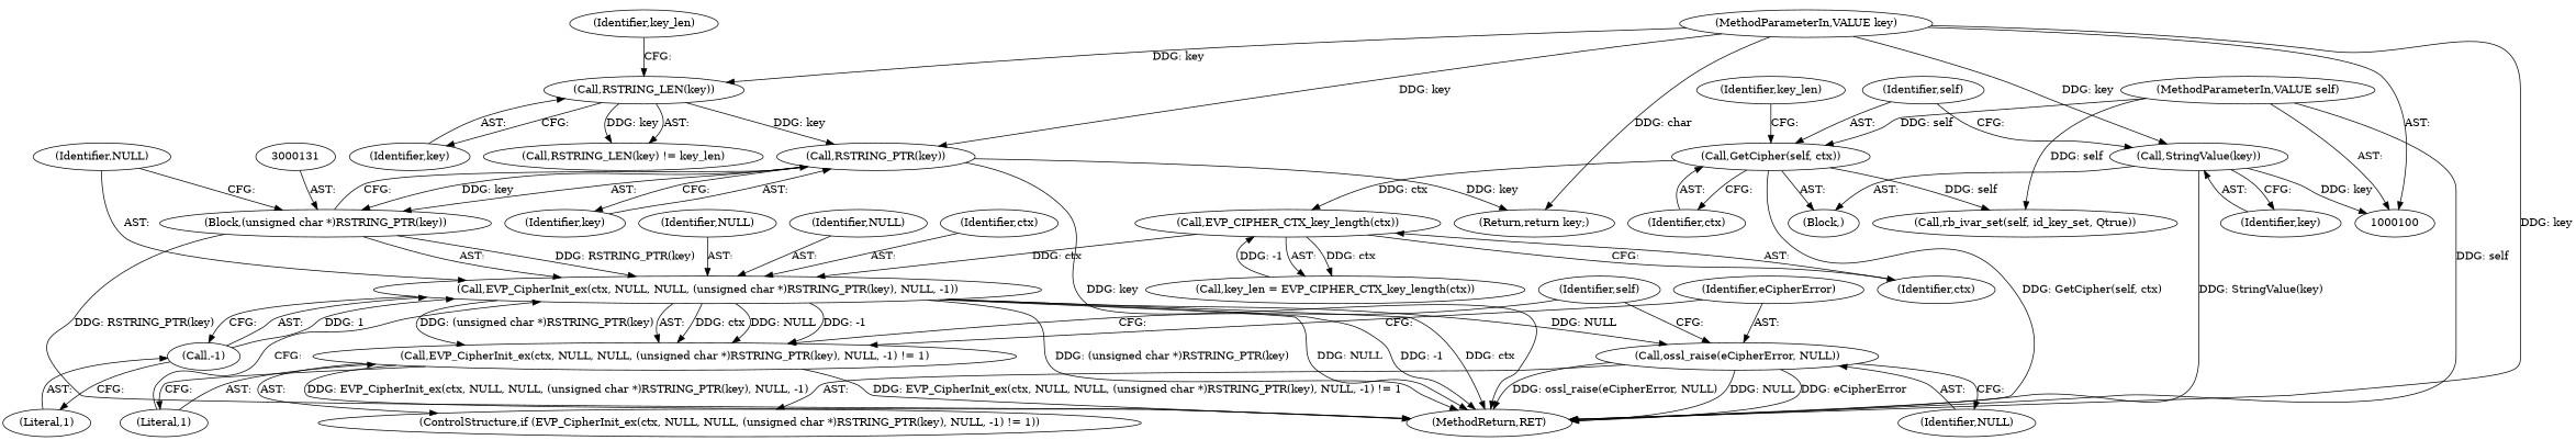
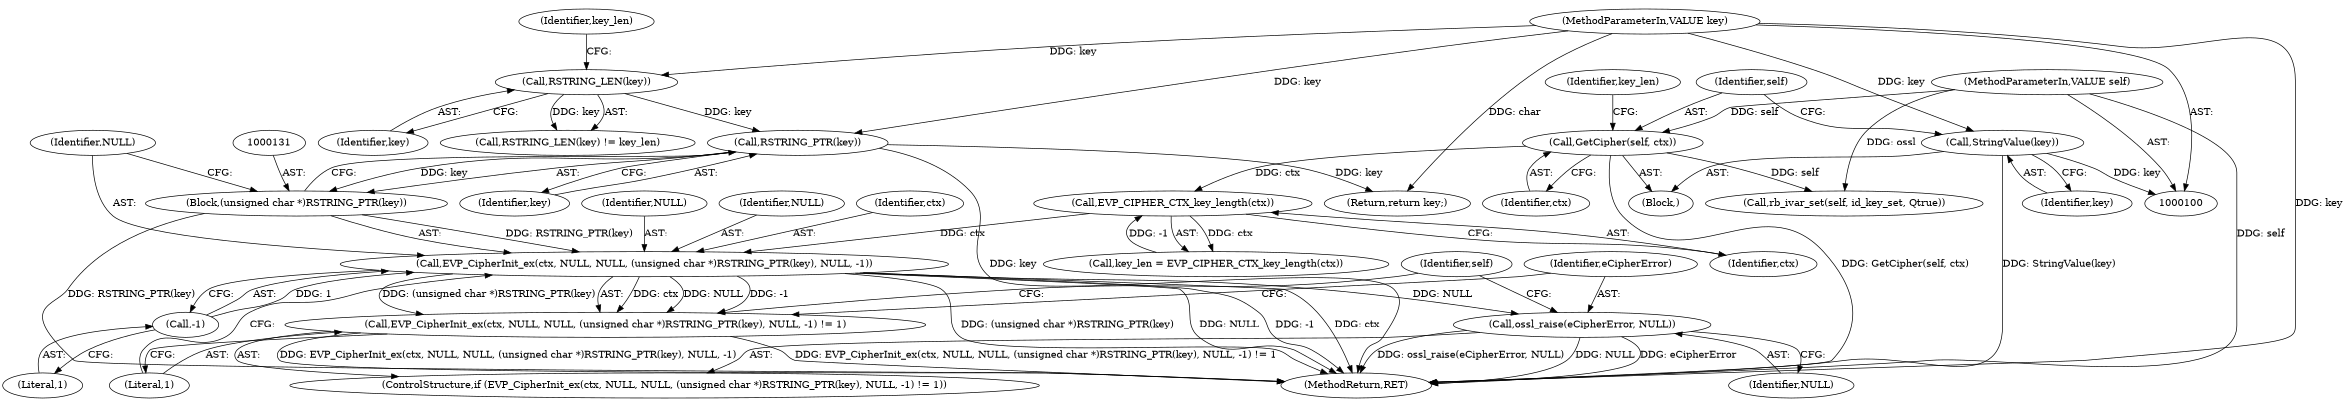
  digraph {
    n1 [label="(Call,EVP_CipherInit_ex(ctx, NULL, NULL, (unsigned char *)RSTRING_PTR(key), NULL, -1))"]
    n2 [label="(Call,-1)"]
    n3 [label="(Call,EVP_CipherInit_ex(ctx, NULL, NULL, (unsigned char *)RSTRING_PTR(key), NULL, -1) != 1)"]
    n4 [label="(Call,ossl_raise(eCipherError, NULL))"]
    n5 [label="(MethodReturn,RET)"]
    n6 [label="(Literal,1)"]
    n7 [label="(Literal,1)"]
    n8 [label="(ControlStructure,if (EVP_CipherInit_ex(ctx, NULL, NULL, (unsigned char *)RSTRING_PTR(key), NULL, -1) != 1))"]
    n9 [label="(Identifier,NULL)"]
    n10 [label="(Call,EVP_CIPHER_CTX_key_length(ctx))"]
    n11 [label="(Identifier,ctx)"]
    n12 [label="(Call,key_len = EVP_CIPHER_CTX_key_length(ctx))"]
    n13 [label="(Call,GetCipher(self, ctx))"]
    n14 [label="(Identifier,ctx)"]
    n15 [label="(Call,rb_ivar_set(self, id_key_set, Qtrue))"]
    n16 [label="(Block,)"]
    n17 [label="(MethodParameterIn,VALUE self)"]
    1000100
    n19 [label="(Block,(unsigned char *)RSTRING_PTR(key))"]
    n20 [label="(Call,RSTRING_PTR(key))"]
    n21 [label="(Return,return key;)"]
    n22 [label="(Identifier,key)"]
    n23 [label="(Call,RSTRING_LEN(key))"]
    n24 [label="(Identifier,key)"]
    n25 [label="(Call,RSTRING_LEN(key) != key_len)"]
    n26 [label="(Call,StringValue(key))"]
    n27 [label="(Identifier,key)"]
    n28 [label="(MethodParameterIn,VALUE key)"]
    n29 [label="(Identifier,NULL)"]
    n30 [label="(Identifier,NULL)"]
    n31 [label="(Identifier,key_len)"]
    n32 [label="(Identifier,ctx)"]
    n33 [label="(Identifier,eCipherError)"]
    n34 [label="(Identifier,self)"]
    n35 [label="(Identifier,self)"]
    n36 [label="(Identifier,NULL)"]
    n37 [label="(Identifier,key_len)"]
-   1000131 [label=3000131]
+   1000131
    n1 -> n2 [label="CFG: "]
    n1 -> n3 [label="AST: "]
    n1 -> n3 [label="DDG: ctx"]
    n1 -> n3 [label="DDG: NULL"]
    n1 -> n3 [label="DDG: -1"]
    n1 -> n3 [label="DDG: (unsigned char *)RSTRING_PTR(key)"]
    n1 -> n4 [label="DDG: NULL"]
    n1 -> n5 [label="DDG: ctx"]
    n1 -> n5 [label="DDG: (unsigned char *)RSTRING_PTR(key)"]
    n1 -> n5 [label="DDG: NULL"]
    n1 -> n5 [label="DDG: -1"]
    n2 -> n1 [label="AST: "]
    n2 -> n1 [label="DDG: 1"]
    n2 -> n6 [label="CFG: "]
    n3 -> n5 [label="DDG: EVP_CipherInit_ex(ctx, NULL, NULL, (unsigned char *)RSTRING_PTR(key), NULL, -1) != 1"]
    n3 -> n5 [label="DDG: EVP_CipherInit_ex(ctx, NULL, NULL, (unsigned char *)RSTRING_PTR(key), NULL, -1)"]
    n3 -> n7 [label="CFG: "]
    n3 -> n8 [label="AST: "]
    n4 -> n5 [label="DDG: NULL"]
    n4 -> n5 [label="DDG: eCipherError"]
    n4 -> n5 [label="DDG: ossl_raise(eCipherError, NULL)"]
    n4 -> n8 [label="AST: "]
    n4 -> n9 [label="CFG: "]
    n6 -> n2 [label="AST: "]
    n7 -> n1 [label="CFG: "]
    n7 -> n3 [label="AST: "]
    n9 -> n4 [label="AST: "]
    n10 -> n1 [label="DDG: ctx"]
    n10 -> n11 [label="CFG: "]
    n10 -> n12 [label="AST: "]
    n10 -> n12 [label="DDG: ctx"]
    n11 -> n10 [label="AST: "]
    n12 -> n10 [label="DDG: -1"]
    n13 -> n5 [label="DDG: GetCipher(self, ctx)"]
    n13 -> n10 [label="DDG: ctx"]
    n13 -> n14 [label="CFG: "]
    n13 -> n15 [label="DDG: self"]
    n13 -> n16 [label="AST: "]
    n14 -> n13 [label="AST: "]
    n17 -> n5 [label="DDG: self"]
    n17 -> n13 [label="DDG: self"]
-   n17 -> n15 [label="DDG: self"]
+   n17 -> n15 [label="DDG: ossl"]
    n17 -> 1000100 [label="AST: "]
    n19 -> n1 [label="AST: "]
    n19 -> n1 [label="DDG: RSTRING_PTR(key)"]
    n19 -> n5 [label="DDG: RSTRING_PTR(key)"]
    n19 -> n20 [label="CFG: "]
    n20 -> n5 [label="DDG: key"]
    n20 -> n19 [label="AST: "]
    n20 -> n19 [label="DDG: key"]
    n20 -> n21 [label="DDG: key"]
    n20 -> n22 [label="CFG: "]
    n22 -> n20 [label="AST: "]
    n23 -> n20 [label="DDG: key"]
    n23 -> n24 [label="CFG: "]
    n23 -> n25 [label="AST: "]
    n23 -> n25 [label="DDG: key"]
    n24 -> n23 [label="AST: "]
    n26 -> n5 [label="DDG: StringValue(key)"]
    n26 -> n16 [label="AST: "]
    n26 -> 1000100 [label="DDG: key"]
    n26 -> n27 [label="CFG: "]
    n27 -> n26 [label="AST: "]
    n28 -> n5 [label="DDG: key"]
    n28 -> 1000100 [label="AST: "]
    n28 -> n20 [label="DDG: key"]
    n28 -> n21 [label="DDG: char"]
    n28 -> n23 [label="DDG: key"]
    n28 -> n26 [label="DDG: key"]
    n29 -> n1 [label="AST: "]
    n30 -> n1 [label="AST: "]
    n30 -> n19 [label="CFG: "]
    n31 -> n23 [label="CFG: "]
    n32 -> n1 [label="AST: "]
    n33 -> n3 [label="CFG: "]
    n33 -> n4 [label="AST: "]
    n34 -> n3 [label="CFG: "]
    n34 -> n4 [label="CFG: "]
    n35 -> n13 [label="AST: "]
    n35 -> n26 [label="CFG: "]
    n36 -> n1 [label="AST: "]
    n37 -> n13 [label="CFG: "]
    1000131 -> n19 [label="AST: "]
  }
